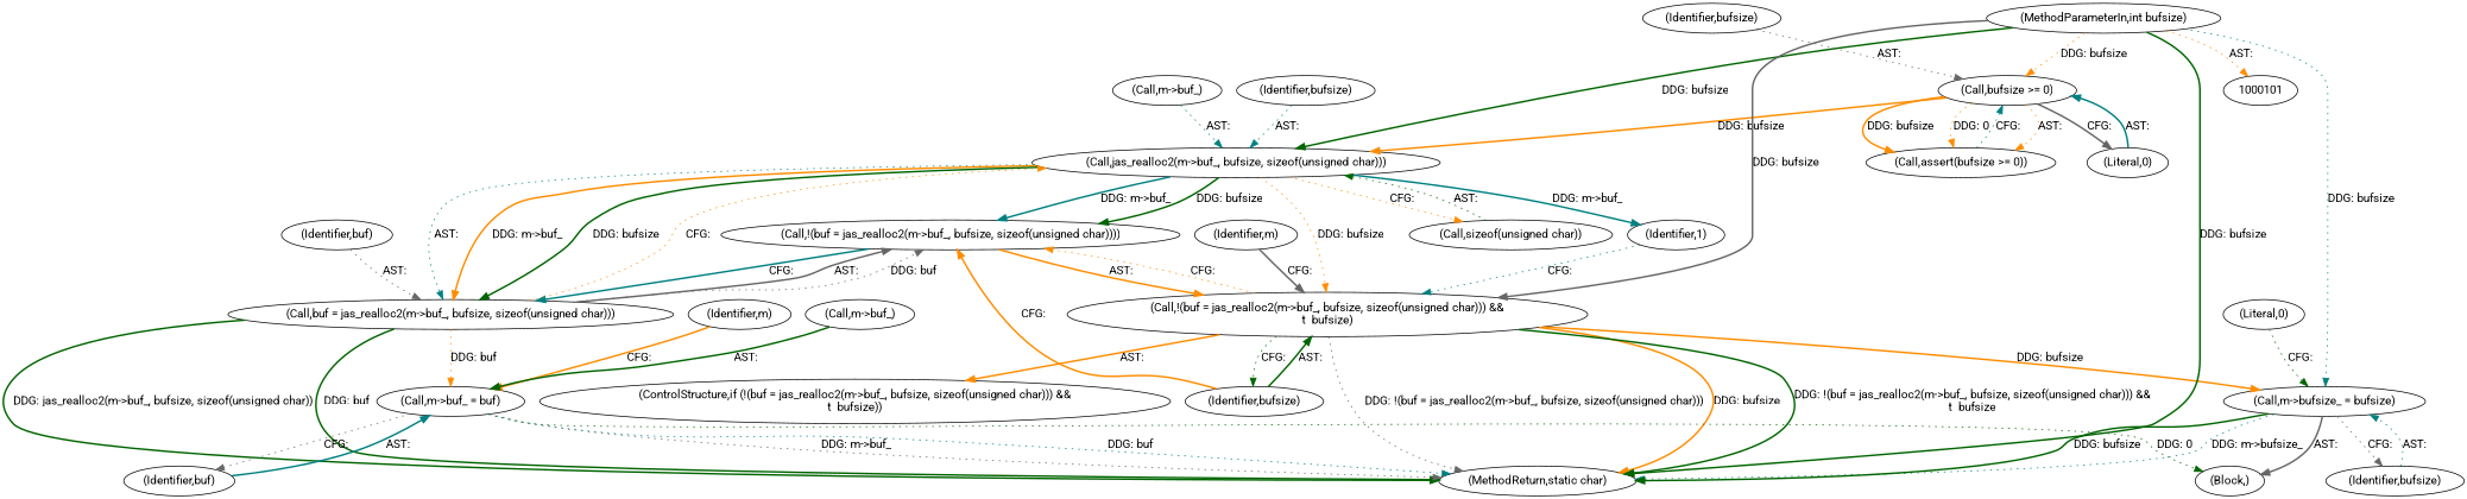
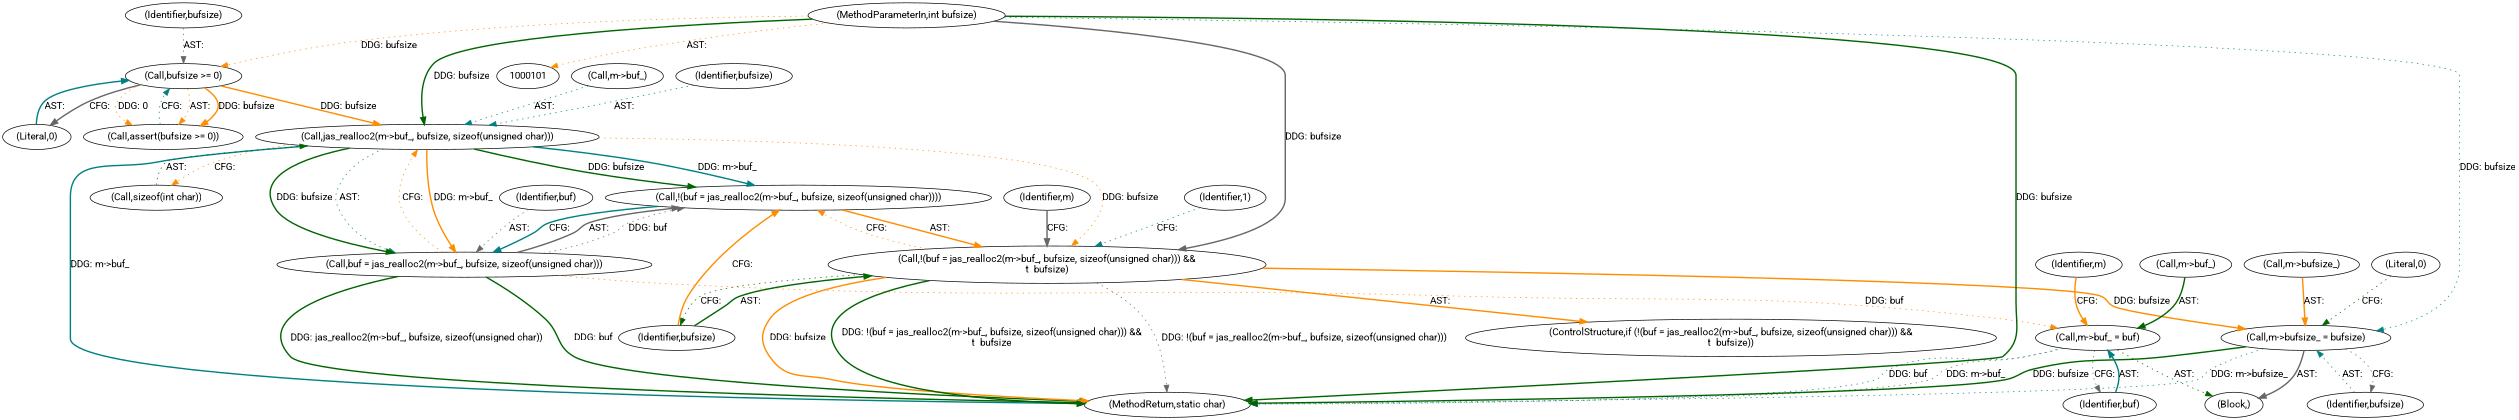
  digraph {
    fontname=Roboto
    node [fontname=Roboto]
    edge [color=darkorange fontname=Roboto style=bold]
    n1 [label="(Call,jas_realloc2(m->buf_, bufsize, sizeof(unsigned char)))"]
    n2 [label="(Call,!(buf = jas_realloc2(m->buf_, bufsize, sizeof(unsigned char))))"]
    n3 [label="(Call,buf = jas_realloc2(m->buf_, bufsize, sizeof(unsigned char)))"]
    n4 [label="(Call,!(buf = jas_realloc2(m->buf_, bufsize, sizeof(unsigned char))) &&\n\t  bufsize)"]
-   n5 [label="(Call,sizeof(unsigned char))"]
+   n5 [label="(Call,sizeof(int char))"]
    n6 [label="(MethodReturn,static char)"]
    n7 [label="(Call,m->buf_ = buf)"]
    n8 [label="(Call,m->bufsize_ = bufsize)"]
    n9 [label="(ControlStructure,if (!(buf = jas_realloc2(m->buf_, bufsize, sizeof(unsigned char))) &&\n\t  bufsize))"]
    n10 [label="(Identifier,bufsize)"]
    n11 [label="(Call,bufsize >= 0)"]
    n12 [label="(Literal,0)"]
    n13 [label="(Call,assert(bufsize >= 0))"]
    n14 [label="(MethodParameterIn,int bufsize)"]
    1000101
    n16 [label="(Block,)"]
    n17 [label="(Identifier,bufsize)"]
    n18 [label="(Identifier,buf)"]
    n19 [label="(Identifier,buf)"]
    n20 [label="(Identifier,m)"]
+   n21 [label="(Call,m->bufsize_)"]
    n22 [label="(Call,m->buf_)"]
    n23 [label="(Identifier,bufsize)"]
    n24 [label="(Identifier,bufsize)"]
    n25 [label="(Identifier,m)"]
    n26 [label="(Identifier,1)"]
    n27 [label="(Literal,0)"]
    n28 [label="(Call,m->buf_)"]
    n1 -> n2 [color=teal label="DDG: m->buf_"]
    n1 -> n2 [color=darkgreen label="DDG: bufsize"]
    n1 -> n3 [color=teal label="AST: " style=dotted]
    n1 -> n3 [label="DDG: m->buf_"]
    n1 -> n3 [color=darkgreen label="DDG: bufsize"]
    n1 -> n4 [label="DDG: bufsize" style=dotted]
    n1 -> n5 [label="CFG: " style=dotted]
-   n1 -> n26 [color=teal label="DDG: m->buf_"]
+   n1 -> n6 [color=teal label="DDG: m->buf_"]
    n2 -> n3 [color=teal label="CFG: "]
    n2 -> n4 [label="AST: "]
    n3 -> n1 [label="CFG: " style=dotted]
    n3 -> n2 [color=gray40 label="AST: "]
    n3 -> n2 [color=gray40 label="DDG: buf" style=dotted]
    n3 -> n6 [color=darkgreen label="DDG: buf"]
    n3 -> n6 [color=darkgreen label="DDG: jas_realloc2(m->buf_, bufsize, sizeof(unsigned char))"]
    n3 -> n7 [label="DDG: buf" style=dotted]
    n4 -> n2 [label="CFG: " style=dotted]
    n4 -> n6 [color=gray40 label="DDG: !(buf = jas_realloc2(m->buf_, bufsize, sizeof(unsigned char)))" style=dotted]
    n4 -> n6 [label="DDG: bufsize"]
    n4 -> n6 [color=darkgreen label="DDG: !(buf = jas_realloc2(m->buf_, bufsize, sizeof(unsigned char))) &&\n\t  bufsize"]
    n4 -> n8 [label="DDG: bufsize"]
    n4 -> n9 [label="AST: "]
    n4 -> n10 [color=darkgreen label="CFG: " style=dotted]
    n5 -> n1 [color=darkgreen label="AST: " style=dotted]
    n7 -> n6 [color=gray40 label="DDG: m->buf_" style=dotted]
    n7 -> n6 [color=teal label="DDG: buf" style=dotted]
-   n7 -> n16 [color=darkgreen label="DDG: 0" style=dotted]
+   n7 -> n16 [color=darkgreen label="AST: " style=dotted]
    n7 -> n18 [color=gray40 label="CFG: " style=dotted]
    n8 -> n6 [color=teal label="DDG: m->bufsize_" style=dotted]
    n8 -> n6 [color=darkgreen label="DDG: bufsize"]
    n8 -> n16 [color=gray40 label="AST: "]
    n8 -> n17 [color=gray40 label="CFG: " style=dotted]
    n10 -> n2 [label="CFG: "]
    n10 -> n4 [color=darkgreen label="AST: "]
    n11 -> n1 [label="DDG: bufsize"]
    n11 -> n12 [color=gray40 label="CFG: "]
    n11 -> n13 [label="AST: " style=dotted]
    n11 -> n13 [label="DDG: bufsize"]
    n11 -> n13 [label="DDG: 0" style=dotted]
    n12 -> n11 [color=teal label="AST: "]
    n13 -> n11 [color=teal label="CFG: " style=dotted]
    n14 -> n1 [color=darkgreen label="DDG: bufsize"]
    n14 -> n4 [color=gray40 label="DDG: bufsize"]
    n14 -> n6 [color=darkgreen label="DDG: bufsize"]
    n14 -> n8 [color=teal label="DDG: bufsize" style=dotted]
    n14 -> n11 [label="DDG: bufsize" style=dotted]
    n14 -> 1000101 [label="AST: " style=dotted]
    n17 -> n8 [color=teal label="AST: " style=dotted]
    n18 -> n7 [color=teal label="AST: "]
    n19 -> n3 [color=gray40 label="AST: " style=dotted]
    n20 -> n7 [label="CFG: "]
+   n21 -> n8 [label="AST: "]
    n22 -> n1 [color=teal label="AST: " style=dotted]
    n23 -> n11 [color=gray40 label="AST: " style=dotted]
    n24 -> n1 [color=teal label="AST: " style=dotted]
    n25 -> n4 [color=gray40 label="CFG: "]
    n26 -> n4 [color=teal label="CFG: " style=dotted]
    n27 -> n8 [color=darkgreen label="CFG: " style=dotted]
    n28 -> n7 [color=darkgreen label="AST: "]
  }
